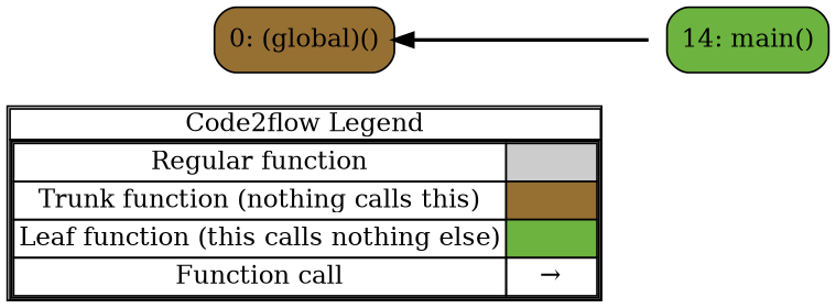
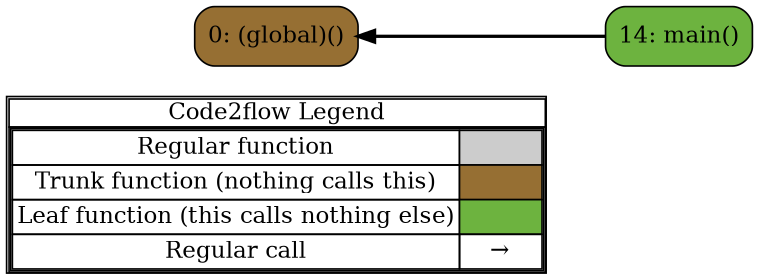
  digraph {
    concentrate=true
    rankdir=LR
    splines=ortho
    node [shape=rect style="rounded,filled"]
-   n1 [label=<         <table cellspacing="0" cellpadding="0" border="1"><tr><td>Code2flow Legend</td></tr><tr><td>         <table cellspacing="0">         <tr><td>Regular function</td><td width="50px" bgcolor='#cccccc'></td></tr>         <tr><td>Trunk function (nothing calls this)</td><td bgcolor='#966F33'></td></tr>         <tr><td>Leaf function (this calls nothing else)</td><td bgcolor='#6db33f'></td></tr>         <tr><td>Function call</td><td><font color='black'>&#8594;</font></td></tr>         </table></td></tr></table>         > margin=0 shape=none style=""]
+   n1 [label=<         <table cellspacing="0" cellpadding="0" border="1"><tr><td>Code2flow Legend</td></tr><tr><td>         <table cellspacing="0">         <tr><td>Regular function</td><td width="50px" bgcolor='#cccccc'></td></tr>         <tr><td>Trunk function (nothing calls this)</td><td bgcolor='#966F33'></td></tr>         <tr><td>Leaf function (this calls nothing else)</td><td bgcolor='#6db33f'></td></tr>         <tr><td>Regular call</td><td><font color='black'>&#8594;</font></td></tr>         </table></td></tr></table>         > margin=0 shape=none style=""]
    n2 [fillcolor="#966F33" label="0: (global)()"]
    n3 [fillcolor="#6db33f" label="14: main()"]
    subgraph sub_1 {
      label=legend
      rank=min
      n1
    }
    subgraph sub_2 {
      label="File: fopaff"
      style=dotted
      n2
      n3
    }
-   n2 -> n3 [color="#000000" penwidth=2]
+   n3 -> n2 [color="#000000" penwidth=2]
  }
